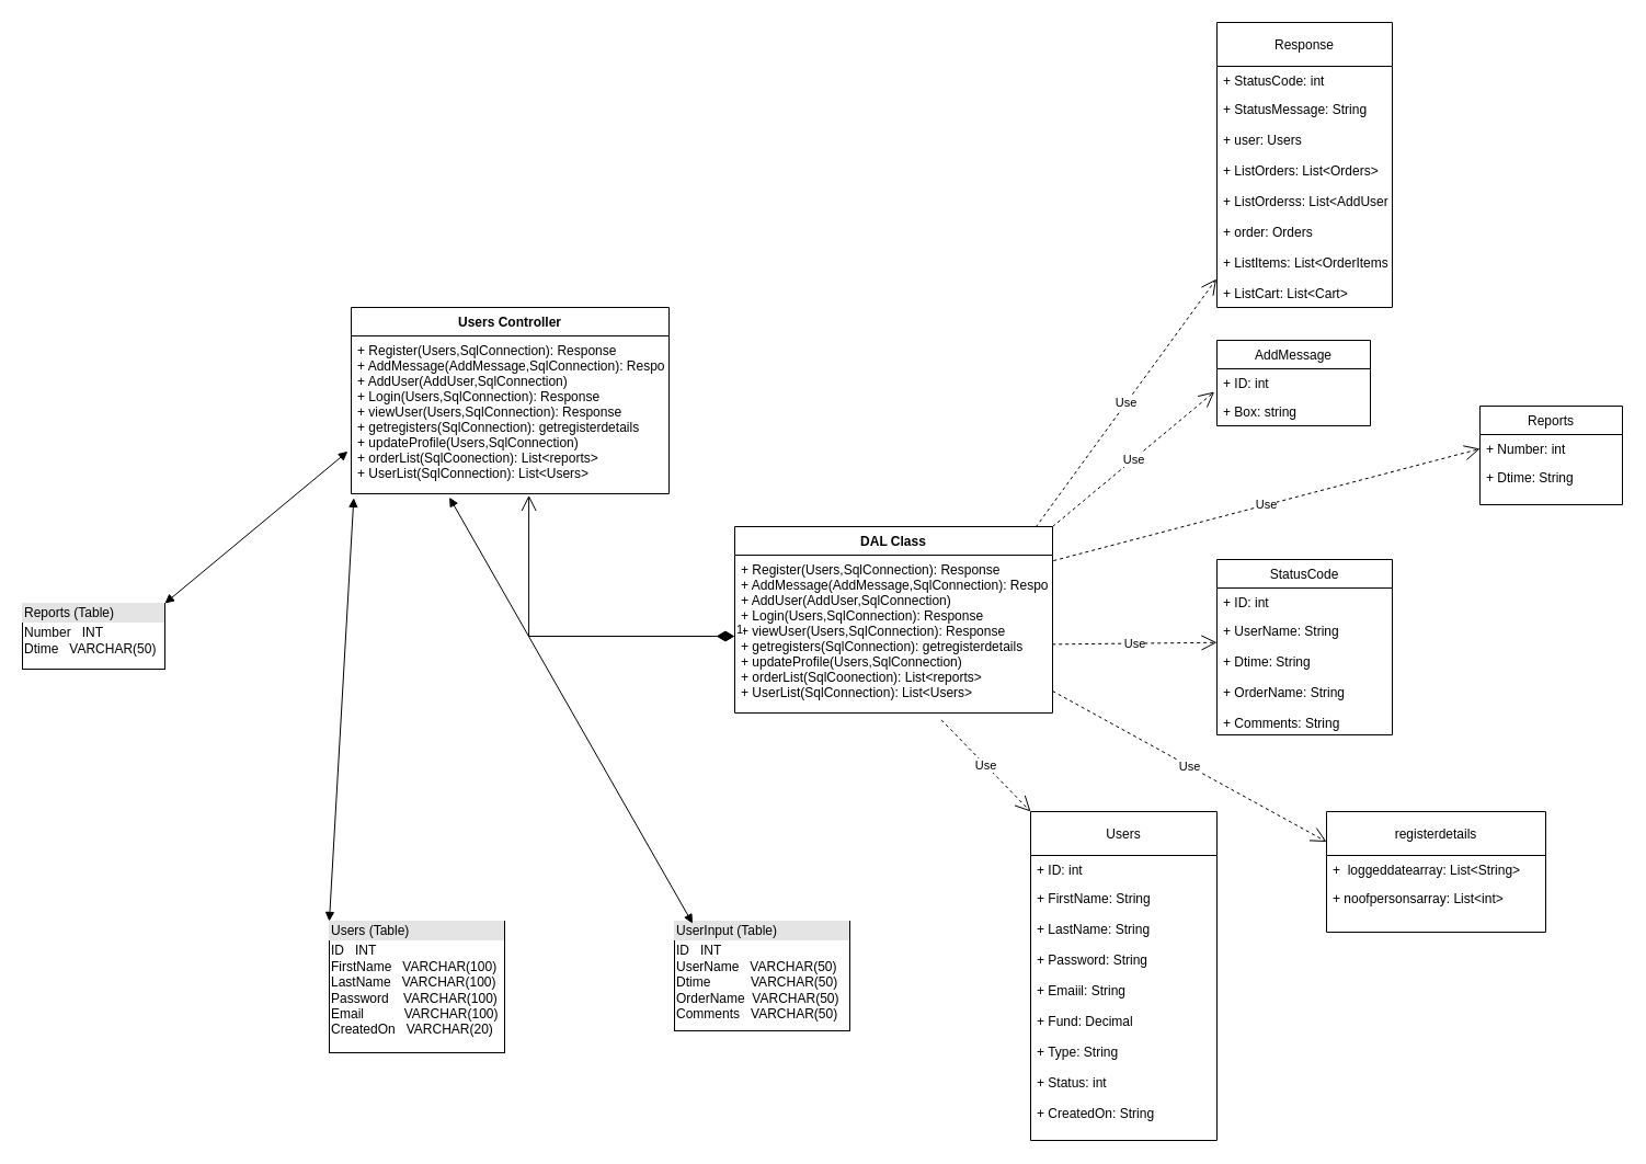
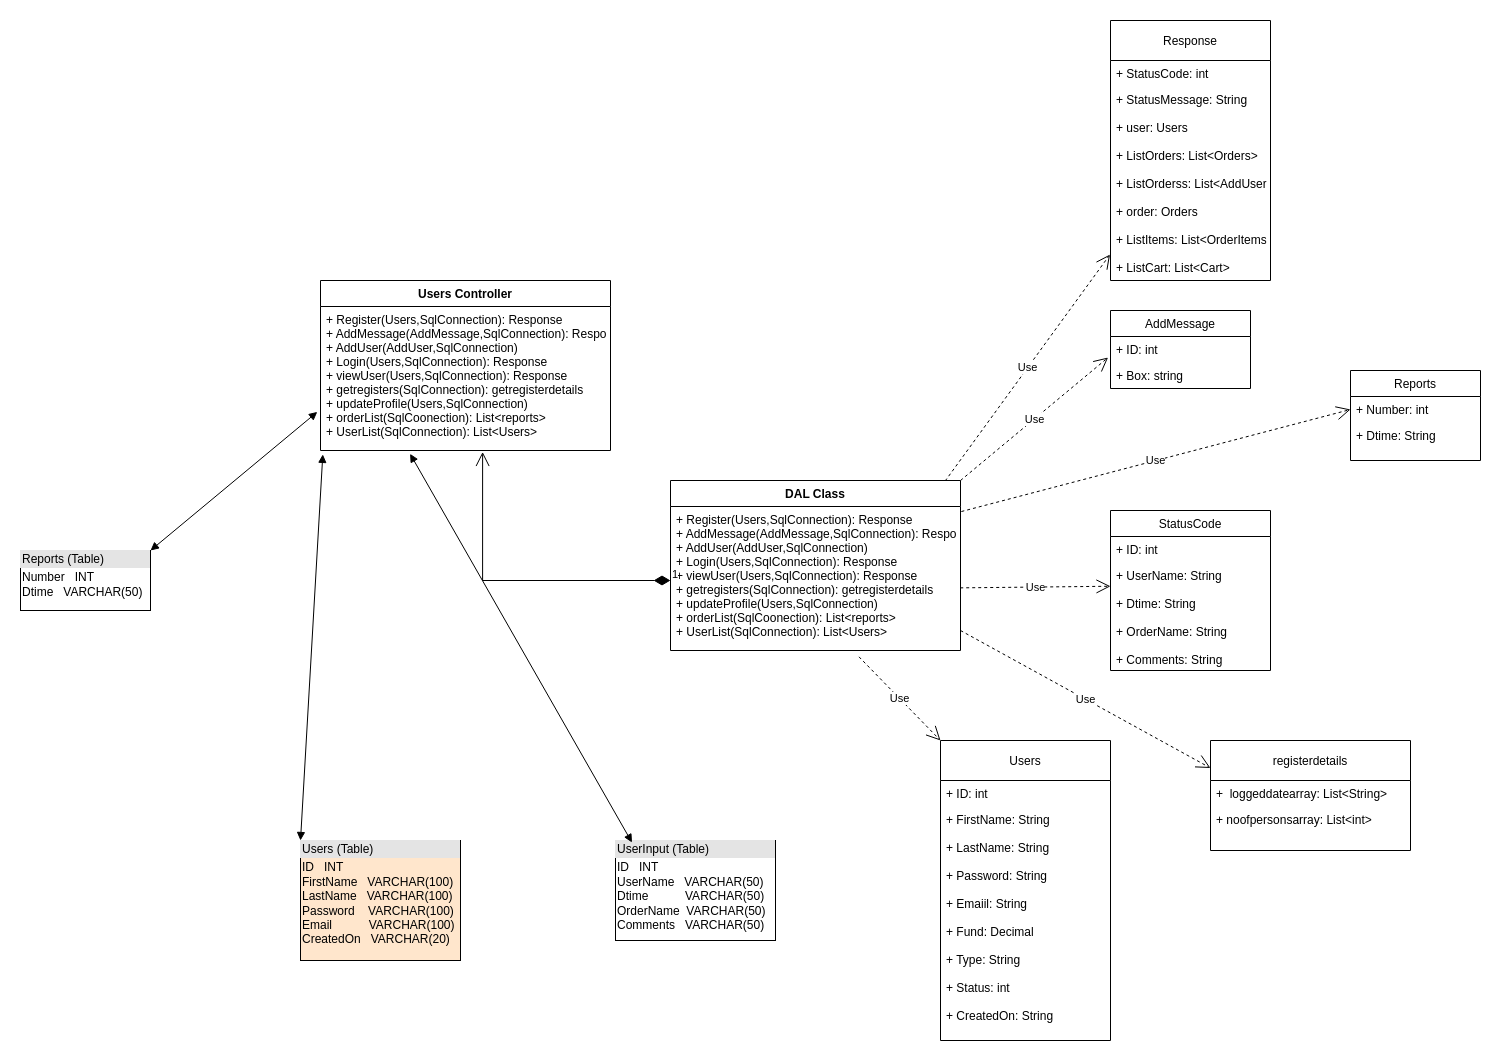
  <mxCell id="0" />
  <mxCell id="1" parent="0" />
  <mxCell id="2" value="DAL Class" style="swimlane;fontStyle=1;align=center;verticalAlign=top;childLayout=stackLayout;horizontal=1;startSize=26;horizontalStack=0;resizeParent=1;resizeParentMax=0;resizeLast=0;collapsible=1;marginBottom=0;" vertex="1" parent="1"><mxGeometry x="670" y="480" width="290" height="170" as="geometry" /></mxCell>
  <mxCell id="3" value="+ Register(Users,SqlConnection): Response&#10;+ AddMessage(AddMessage,SqlConnection): Response&#10;+ AddUser(AddUser,SqlConnection)&#10;+ Login(Users,SqlConnection): Response&#10;+ viewUser(Users,SqlConnection): Response&#10;+ getregisters(SqlConnection): getregisterdetails&#10;+ updateProfile(Users,SqlConnection)&#10;+ orderList(SqlCoonection): List&lt;reports&gt;&#10;+ UserList(SqlConnection): List&lt;Users&gt;&#10;" style="text;strokeColor=none;fillColor=none;align=left;verticalAlign=top;spacingLeft=4;spacingRight=4;overflow=hidden;rotatable=0;points=[[0,0.5],[1,0.5]];portConstraint=eastwest;" vertex="1" parent="2"><mxGeometry y="26" width="290" height="144" as="geometry" /></mxCell>
  <mxCell id="4" value="Users Controller" style="swimlane;fontStyle=1;align=center;verticalAlign=top;childLayout=stackLayout;horizontal=1;startSize=26;horizontalStack=0;resizeParent=1;resizeParentMax=0;resizeLast=0;collapsible=1;marginBottom=0;" vertex="1" parent="1"><mxGeometry x="320" y="280" width="290" height="170" as="geometry" /></mxCell>
  <mxCell id="5" value="+ Register(Users,SqlConnection): Response&#10;+ AddMessage(AddMessage,SqlConnection): Response&#10;+ AddUser(AddUser,SqlConnection)&#10;+ Login(Users,SqlConnection): Response&#10;+ viewUser(Users,SqlConnection): Response&#10;+ getregisters(SqlConnection): getregisterdetails&#10;+ updateProfile(Users,SqlConnection)&#10;+ orderList(SqlCoonection): List&lt;reports&gt;&#10;+ UserList(SqlConnection): List&lt;Users&gt;&#10;" style="text;strokeColor=none;fillColor=none;align=left;verticalAlign=top;spacingLeft=4;spacingRight=4;overflow=hidden;rotatable=0;points=[[0,0.5],[1,0.5]];portConstraint=eastwest;" vertex="1" parent="4"><mxGeometry y="26" width="290" height="144" as="geometry" /></mxCell>
  <mxCell id="6" value="1" style="endArrow=open;html=1;endSize=12;startArrow=diamondThin;startSize=14;startFill=1;edgeStyle=orthogonalEdgeStyle;align=left;verticalAlign=bottom;rounded=0;entryX=0.559;entryY=1.01;entryDx=0;entryDy=0;entryPerimeter=0;" edge="1" parent="1" source="3" target="5"><mxGeometry x="-1" y="3" relative="1" as="geometry"><mxPoint x="490" y="580" as="sourcePoint" /><mxPoint x="650" y="580" as="targetPoint" /><Array as="points"><mxPoint x="482" y="580" /></Array></mxGeometry></mxCell>
  <mxCell id="7" value="AddMessage" style="swimlane;fontStyle=0;childLayout=stackLayout;horizontal=1;startSize=26;fillColor=none;horizontalStack=0;resizeParent=1;resizeParentMax=0;resizeLast=0;collapsible=1;marginBottom=0;" vertex="1" parent="1"><mxGeometry x="1110" y="310" width="140" height="78" as="geometry" /></mxCell>
  <mxCell id="8" value="+ ID: int" style="text;strokeColor=none;fillColor=none;align=left;verticalAlign=top;spacingLeft=4;spacingRight=4;overflow=hidden;rotatable=0;points=[[0,0.5],[1,0.5]];portConstraint=eastwest;" vertex="1" parent="7"><mxGeometry y="26" width="140" height="26" as="geometry" /></mxCell>
  <mxCell id="9" value="+ Box: string" style="text;strokeColor=none;fillColor=none;align=left;verticalAlign=top;spacingLeft=4;spacingRight=4;overflow=hidden;rotatable=0;points=[[0,0.5],[1,0.5]];portConstraint=eastwest;" vertex="1" parent="7"><mxGeometry y="52" width="140" height="26" as="geometry" /></mxCell>
  <mxCell id="10" value="Use" style="endArrow=open;endSize=12;dashed=1;html=1;rounded=0;exitX=1;exitY=0;exitDx=0;exitDy=0;entryX=-0.017;entryY=0.808;entryDx=0;entryDy=0;entryPerimeter=0;" edge="1" parent="1" source="2" target="8"><mxGeometry width="160" relative="1" as="geometry"><mxPoint x="760" y="530" as="sourcePoint" /><mxPoint x="920" y="530" as="targetPoint" /></mxGeometry></mxCell>
  <mxCell id="11" value="StatusCode" style="swimlane;fontStyle=0;childLayout=stackLayout;horizontal=1;startSize=26;fillColor=none;horizontalStack=0;resizeParent=1;resizeParentMax=0;resizeLast=0;collapsible=1;marginBottom=0;" vertex="1" parent="1"><mxGeometry x="1110" y="510" width="160" height="160" as="geometry" /></mxCell>
  <mxCell id="12" value="+ ID: int" style="text;strokeColor=none;fillColor=none;align=left;verticalAlign=top;spacingLeft=4;spacingRight=4;overflow=hidden;rotatable=0;points=[[0,0.5],[1,0.5]];portConstraint=eastwest;" vertex="1" parent="11"><mxGeometry y="26" width="160" height="26" as="geometry" /></mxCell>
  <mxCell id="13" value="+ UserName: String&#10;&#10;+ Dtime: String&#10;&#10;+ OrderName: String&#10;&#10;+ Comments: String" style="text;strokeColor=none;fillColor=none;align=left;verticalAlign=top;spacingLeft=4;spacingRight=4;overflow=hidden;rotatable=0;points=[[0,0.5],[1,0.5]];portConstraint=eastwest;" vertex="1" parent="11"><mxGeometry y="52" width="160" height="108" as="geometry" /></mxCell>
  <mxCell id="14" value="Use" style="endArrow=open;endSize=12;dashed=1;html=1;rounded=0;exitX=0.999;exitY=0.565;exitDx=0;exitDy=0;entryX=0;entryY=0.22;entryDx=0;entryDy=0;entryPerimeter=0;exitPerimeter=0;" edge="1" parent="1" source="3" target="13"><mxGeometry width="160" relative="1" as="geometry"><mxPoint x="970" y="588" as="sourcePoint" /><mxPoint x="1117.62" y="367.008" as="targetPoint" /></mxGeometry></mxCell>
  <mxCell id="15" value="Users" style="swimlane;fontStyle=0;childLayout=stackLayout;horizontal=1;startSize=40;fillColor=none;horizontalStack=0;resizeParent=1;resizeParentMax=0;resizeLast=0;collapsible=1;marginBottom=0;" vertex="1" parent="1"><mxGeometry x="940" y="740" width="170" height="300" as="geometry" /></mxCell>
  <mxCell id="16" value="+ ID: int" style="text;strokeColor=none;fillColor=none;align=left;verticalAlign=top;spacingLeft=4;spacingRight=4;overflow=hidden;rotatable=0;points=[[0,0.5],[1,0.5]];portConstraint=eastwest;" vertex="1" parent="15"><mxGeometry y="40" width="170" height="26" as="geometry" /></mxCell>
  <mxCell id="17" value="+ FirstName: String&#10;&#10;+ LastName: String&#10;&#10;+ Password: String&#10;&#10;+ Emaiil: String&#10;&#10;+ Fund: Decimal&#10;&#10;+ Type: String&#10;&#10;+ Status: int&#10;&#10;+ CreatedOn: String" style="text;strokeColor=none;fillColor=none;align=left;verticalAlign=top;spacingLeft=4;spacingRight=4;overflow=hidden;rotatable=0;points=[[0,0.5],[1,0.5]];portConstraint=eastwest;" vertex="1" parent="15"><mxGeometry y="66" width="170" height="234" as="geometry" /></mxCell>
  <mxCell id="18" value="Use" style="endArrow=open;endSize=12;dashed=1;html=1;rounded=0;exitX=0.65;exitY=1.044;exitDx=0;exitDy=0;entryX=0;entryY=0;entryDx=0;entryDy=0;exitPerimeter=0;" edge="1" parent="1" source="3" target="15"><mxGeometry width="160" relative="1" as="geometry"><mxPoint x="969.71" y="597.36" as="sourcePoint" /><mxPoint x="1120" y="595.76" as="targetPoint" /></mxGeometry></mxCell>
  <mxCell id="19" value="registerdetails" style="swimlane;fontStyle=0;childLayout=stackLayout;horizontal=1;startSize=40;fillColor=none;horizontalStack=0;resizeParent=1;resizeParentMax=0;resizeLast=0;collapsible=1;marginBottom=0;" vertex="1" parent="1"><mxGeometry x="1210" y="740" width="200" height="110" as="geometry" /></mxCell>
  <mxCell id="20" value="+  loggeddatearray: List&lt;String&gt;" style="text;strokeColor=none;fillColor=none;align=left;verticalAlign=top;spacingLeft=4;spacingRight=4;overflow=hidden;rotatable=0;points=[[0,0.5],[1,0.5]];portConstraint=eastwest;" vertex="1" parent="19"><mxGeometry y="40" width="200" height="26" as="geometry" /></mxCell>
  <mxCell id="21" value="+ noofpersonsarray: List&lt;int&gt;" style="text;strokeColor=none;fillColor=none;align=left;verticalAlign=top;spacingLeft=4;spacingRight=4;overflow=hidden;rotatable=0;points=[[0,0.5],[1,0.5]];portConstraint=eastwest;" vertex="1" parent="19"><mxGeometry y="66" width="200" height="44" as="geometry" /></mxCell>
  <mxCell id="22" value="Use" style="endArrow=open;endSize=12;dashed=1;html=1;rounded=0;exitX=0.65;exitY=1.044;exitDx=0;exitDy=0;entryX=0;entryY=0.25;entryDx=0;entryDy=0;exitPerimeter=0;" edge="1" parent="1" target="19"><mxGeometry width="160" relative="1" as="geometry"><mxPoint x="960" y="629.996" as="sourcePoint" /><mxPoint x="1041.5" y="713.66" as="targetPoint" /></mxGeometry></mxCell>
  <mxCell id="23" value="Response" style="swimlane;fontStyle=0;childLayout=stackLayout;horizontal=1;startSize=40;fillColor=none;horizontalStack=0;resizeParent=1;resizeParentMax=0;resizeLast=0;collapsible=1;marginBottom=0;" vertex="1" parent="1"><mxGeometry x="1110" y="20" width="160" height="260" as="geometry" /></mxCell>
  <mxCell id="24" value="+ StatusCode: int" style="text;strokeColor=none;fillColor=none;align=left;verticalAlign=top;spacingLeft=4;spacingRight=4;overflow=hidden;rotatable=0;points=[[0,0.5],[1,0.5]];portConstraint=eastwest;" vertex="1" parent="23"><mxGeometry y="40" width="160" height="26" as="geometry" /></mxCell>
  <mxCell id="25" value="+ StatusMessage: String&#10;&#10;+ user: Users&#10;&#10;+ ListOrders: List&lt;Orders&gt;&#10;&#10;+ ListOrderss: List&lt;AddUser&gt;&#10;&#10;+ order: Orders&#10;&#10;+ ListItems: List&lt;OrderItems&gt;&#10;&#10;+ ListCart: List&lt;Cart&gt;&#10;" style="text;strokeColor=none;fillColor=none;align=left;verticalAlign=top;spacingLeft=4;spacingRight=4;overflow=hidden;rotatable=0;points=[[0,0.5],[1,0.5]];portConstraint=eastwest;" vertex="1" parent="23"><mxGeometry y="66" width="160" height="194" as="geometry" /></mxCell>
  <mxCell id="26" value="Use" style="endArrow=open;endSize=12;dashed=1;html=1;rounded=0;exitX=0.947;exitY=0.003;exitDx=0;exitDy=0;entryX=-0.003;entryY=0.866;entryDx=0;entryDy=0;entryPerimeter=0;exitPerimeter=0;" edge="1" parent="1" source="2" target="25"><mxGeometry width="160" relative="1" as="geometry"><mxPoint x="951.19" y="480" as="sourcePoint" /><mxPoint x="1098.81" y="259.008" as="targetPoint" /></mxGeometry></mxCell>
  <mxCell id="27" value="Reports" style="swimlane;fontStyle=0;childLayout=stackLayout;horizontal=1;startSize=26;fillColor=none;horizontalStack=0;resizeParent=1;resizeParentMax=0;resizeLast=0;collapsible=1;marginBottom=0;" vertex="1" parent="1"><mxGeometry x="1350" y="370" width="130" height="90" as="geometry" /></mxCell>
  <mxCell id="28" value="+ Number: int" style="text;strokeColor=none;fillColor=none;align=left;verticalAlign=top;spacingLeft=4;spacingRight=4;overflow=hidden;rotatable=0;points=[[0,0.5],[1,0.5]];portConstraint=eastwest;" vertex="1" parent="27"><mxGeometry y="26" width="130" height="26" as="geometry" /></mxCell>
  <mxCell id="29" value="+ Dtime: String&#10;" style="text;strokeColor=none;fillColor=none;align=left;verticalAlign=top;spacingLeft=4;spacingRight=4;overflow=hidden;rotatable=0;points=[[0,0.5],[1,0.5]];portConstraint=eastwest;" vertex="1" parent="27"><mxGeometry y="52" width="130" height="38" as="geometry" /></mxCell>
  <mxCell id="30" value="Use" style="endArrow=open;endSize=12;dashed=1;html=1;rounded=0;exitX=1.003;exitY=0.035;exitDx=0;exitDy=0;entryX=0;entryY=0.5;entryDx=0;entryDy=0;exitPerimeter=0;" edge="1" parent="1" source="3" target="28"><mxGeometry width="160" relative="1" as="geometry"><mxPoint x="959.71" y="501.6" as="sourcePoint" /><mxPoint x="1110" y="500" as="targetPoint" /></mxGeometry></mxCell>
- <mxCell id="31" value="&lt;div style=&quot;box-sizing:border-box;width:100%;background:#e4e4e4;padding:2px;&quot;&gt;Users (Table)&lt;/div&gt;&lt;table style=&quot;width:100%;font-size:1em;&quot; cellpadding=&quot;2&quot; cellspacing=&quot;0&quot;&gt;&lt;tbody&gt;&lt;tr&gt;&lt;td&gt;ID&amp;nbsp; &amp;nbsp;INT&lt;br&gt;FirstName&amp;nbsp; &amp;nbsp;VARCHAR(100)&lt;br&gt;LastName&amp;nbsp; &amp;nbsp;VARCHAR(100)&lt;br&gt;Password&amp;nbsp; &amp;nbsp; VARCHAR(100)&lt;br&gt;Email&amp;nbsp; &amp;nbsp; &amp;nbsp; &amp;nbsp; &amp;nbsp; &amp;nbsp;VARCHAR(100)&lt;br&gt;CreatedOn&amp;nbsp; &amp;nbsp;VARCHAR(20)&lt;br&gt;&lt;br&gt;&lt;/td&gt;&lt;td&gt;&lt;br&gt;&lt;/td&gt;&lt;/tr&gt;&lt;tr&gt;&lt;td&gt;&lt;br&gt;&lt;/td&gt;&lt;td&gt;&lt;br&gt;&lt;/td&gt;&lt;/tr&gt;&lt;tr&gt;&lt;td&gt;&lt;/td&gt;&lt;td&gt;&lt;br&gt;&lt;/td&gt;&lt;/tr&gt;&lt;/tbody&gt;&lt;/table&gt;" style="verticalAlign=top;align=left;overflow=fill;html=1;" vertex="1" parent="1"><mxGeometry x="300" y="840" width="160" height="120" as="geometry" /></mxCell>
+ <mxCell id="31" value="&lt;div style=&quot;box-sizing:border-box;width:100%;background:#e4e4e4;padding:2px;&quot;&gt;Users (Table)&lt;/div&gt;&lt;table style=&quot;width:100%;font-size:1em;&quot; cellpadding=&quot;2&quot; cellspacing=&quot;0&quot;&gt;&lt;tbody&gt;&lt;tr&gt;&lt;td&gt;ID&amp;nbsp; &amp;nbsp;INT&lt;br&gt;FirstName&amp;nbsp; &amp;nbsp;VARCHAR(100)&lt;br&gt;LastName&amp;nbsp; &amp;nbsp;VARCHAR(100)&lt;br&gt;Password&amp;nbsp; &amp;nbsp; VARCHAR(100)&lt;br&gt;Email&amp;nbsp; &amp;nbsp; &amp;nbsp; &amp;nbsp; &amp;nbsp; &amp;nbsp;VARCHAR(100)&lt;br&gt;CreatedOn&amp;nbsp; &amp;nbsp;VARCHAR(20)&lt;br&gt;&lt;br&gt;&lt;/td&gt;&lt;td&gt;&lt;br&gt;&lt;/td&gt;&lt;/tr&gt;&lt;tr&gt;&lt;td&gt;&lt;br&gt;&lt;/td&gt;&lt;td&gt;&lt;br&gt;&lt;/td&gt;&lt;/tr&gt;&lt;tr&gt;&lt;td&gt;&lt;/td&gt;&lt;td&gt;&lt;br&gt;&lt;/td&gt;&lt;/tr&gt;&lt;/tbody&gt;&lt;/table&gt;" style="verticalAlign=top;align=left;overflow=fill;html=1;fillColor=#ffe6cc;" vertex="1" parent="1"><mxGeometry x="300" y="840" width="160" height="120" as="geometry" /></mxCell>
  <mxCell id="32" value="" style="endArrow=block;startArrow=block;endFill=1;startFill=1;html=1;rounded=0;exitX=0.008;exitY=1.027;exitDx=0;exitDy=0;exitPerimeter=0;entryX=0;entryY=0;entryDx=0;entryDy=0;" edge="1" parent="1" source="5" target="31"><mxGeometry width="160" relative="1" as="geometry"><mxPoint x="300" y="730" as="sourcePoint" /><mxPoint x="460" y="730" as="targetPoint" /></mxGeometry></mxCell>
  <mxCell id="33" value="&lt;div style=&quot;box-sizing:border-box;width:100%;background:#e4e4e4;padding:2px;&quot;&gt;UserInput (Table)&lt;/div&gt;&lt;table style=&quot;width:100%;font-size:1em;&quot; cellpadding=&quot;2&quot; cellspacing=&quot;0&quot;&gt;&lt;tbody&gt;&lt;tr&gt;&lt;td&gt;ID&amp;nbsp; &amp;nbsp;INT&lt;br&gt;UserName&amp;nbsp; &amp;nbsp;VARCHAR(50)&lt;br&gt;Dtime&amp;nbsp; &amp;nbsp; &amp;nbsp; &amp;nbsp; &amp;nbsp; &amp;nbsp;VARCHAR(50)&lt;br&gt;OrderName&amp;nbsp; VARCHAR(50)&lt;br&gt;Comments&amp;nbsp; &amp;nbsp;VARCHAR(50)&lt;br&gt;&lt;br&gt;&lt;/td&gt;&lt;td&gt;&lt;br&gt;&lt;/td&gt;&lt;/tr&gt;&lt;tr&gt;&lt;td&gt;&lt;br&gt;&lt;/td&gt;&lt;td&gt;&lt;br&gt;&lt;/td&gt;&lt;/tr&gt;&lt;tr&gt;&lt;td&gt;&lt;/td&gt;&lt;td&gt;&lt;br&gt;&lt;/td&gt;&lt;/tr&gt;&lt;/tbody&gt;&lt;/table&gt;" style="verticalAlign=top;align=left;overflow=fill;html=1;" vertex="1" parent="1"><mxGeometry x="615" y="840" width="160" height="100" as="geometry" /></mxCell>
  <mxCell id="34" value="" style="endArrow=block;startArrow=block;endFill=1;startFill=1;html=1;rounded=0;exitX=0.309;exitY=1.023;exitDx=0;exitDy=0;exitPerimeter=0;entryX=0.103;entryY=0.02;entryDx=0;entryDy=0;entryPerimeter=0;" edge="1" parent="1" source="5" target="33"><mxGeometry width="160" relative="1" as="geometry"><mxPoint x="332.32" y="463.888" as="sourcePoint" /><mxPoint x="310" y="850" as="targetPoint" /></mxGeometry></mxCell>
  <mxCell id="35" value="&lt;div style=&quot;box-sizing:border-box;width:100%;background:#e4e4e4;padding:2px;&quot;&gt;Reports (Table)&lt;/div&gt;&lt;table style=&quot;width:100%;font-size:1em;&quot; cellpadding=&quot;2&quot; cellspacing=&quot;0&quot;&gt;&lt;tbody&gt;&lt;tr&gt;&lt;td&gt;Number&amp;nbsp; &amp;nbsp;INT&lt;br&gt;Dtime&amp;nbsp; &amp;nbsp;VARCHAR(50)&lt;br&gt;&lt;br&gt;&lt;/td&gt;&lt;td&gt;&lt;br&gt;&lt;/td&gt;&lt;/tr&gt;&lt;tr&gt;&lt;td&gt;&lt;br&gt;&lt;/td&gt;&lt;td&gt;&lt;br&gt;&lt;/td&gt;&lt;/tr&gt;&lt;tr&gt;&lt;td&gt;&lt;/td&gt;&lt;td&gt;&lt;br&gt;&lt;/td&gt;&lt;/tr&gt;&lt;/tbody&gt;&lt;/table&gt;" style="verticalAlign=top;align=left;overflow=fill;html=1;" vertex="1" parent="1"><mxGeometry x="20" y="550" width="130" height="60" as="geometry" /></mxCell>
  <mxCell id="36" value="" style="endArrow=block;startArrow=block;endFill=1;startFill=1;html=1;rounded=0;exitX=1;exitY=0;exitDx=0;exitDy=0;entryX=-0.011;entryY=0.732;entryDx=0;entryDy=0;entryPerimeter=0;" edge="1" parent="1" source="35" target="5"><mxGeometry width="160" relative="1" as="geometry"><mxPoint x="360" y="630" as="sourcePoint" /><mxPoint x="520" y="630" as="targetPoint" /></mxGeometry></mxCell>
